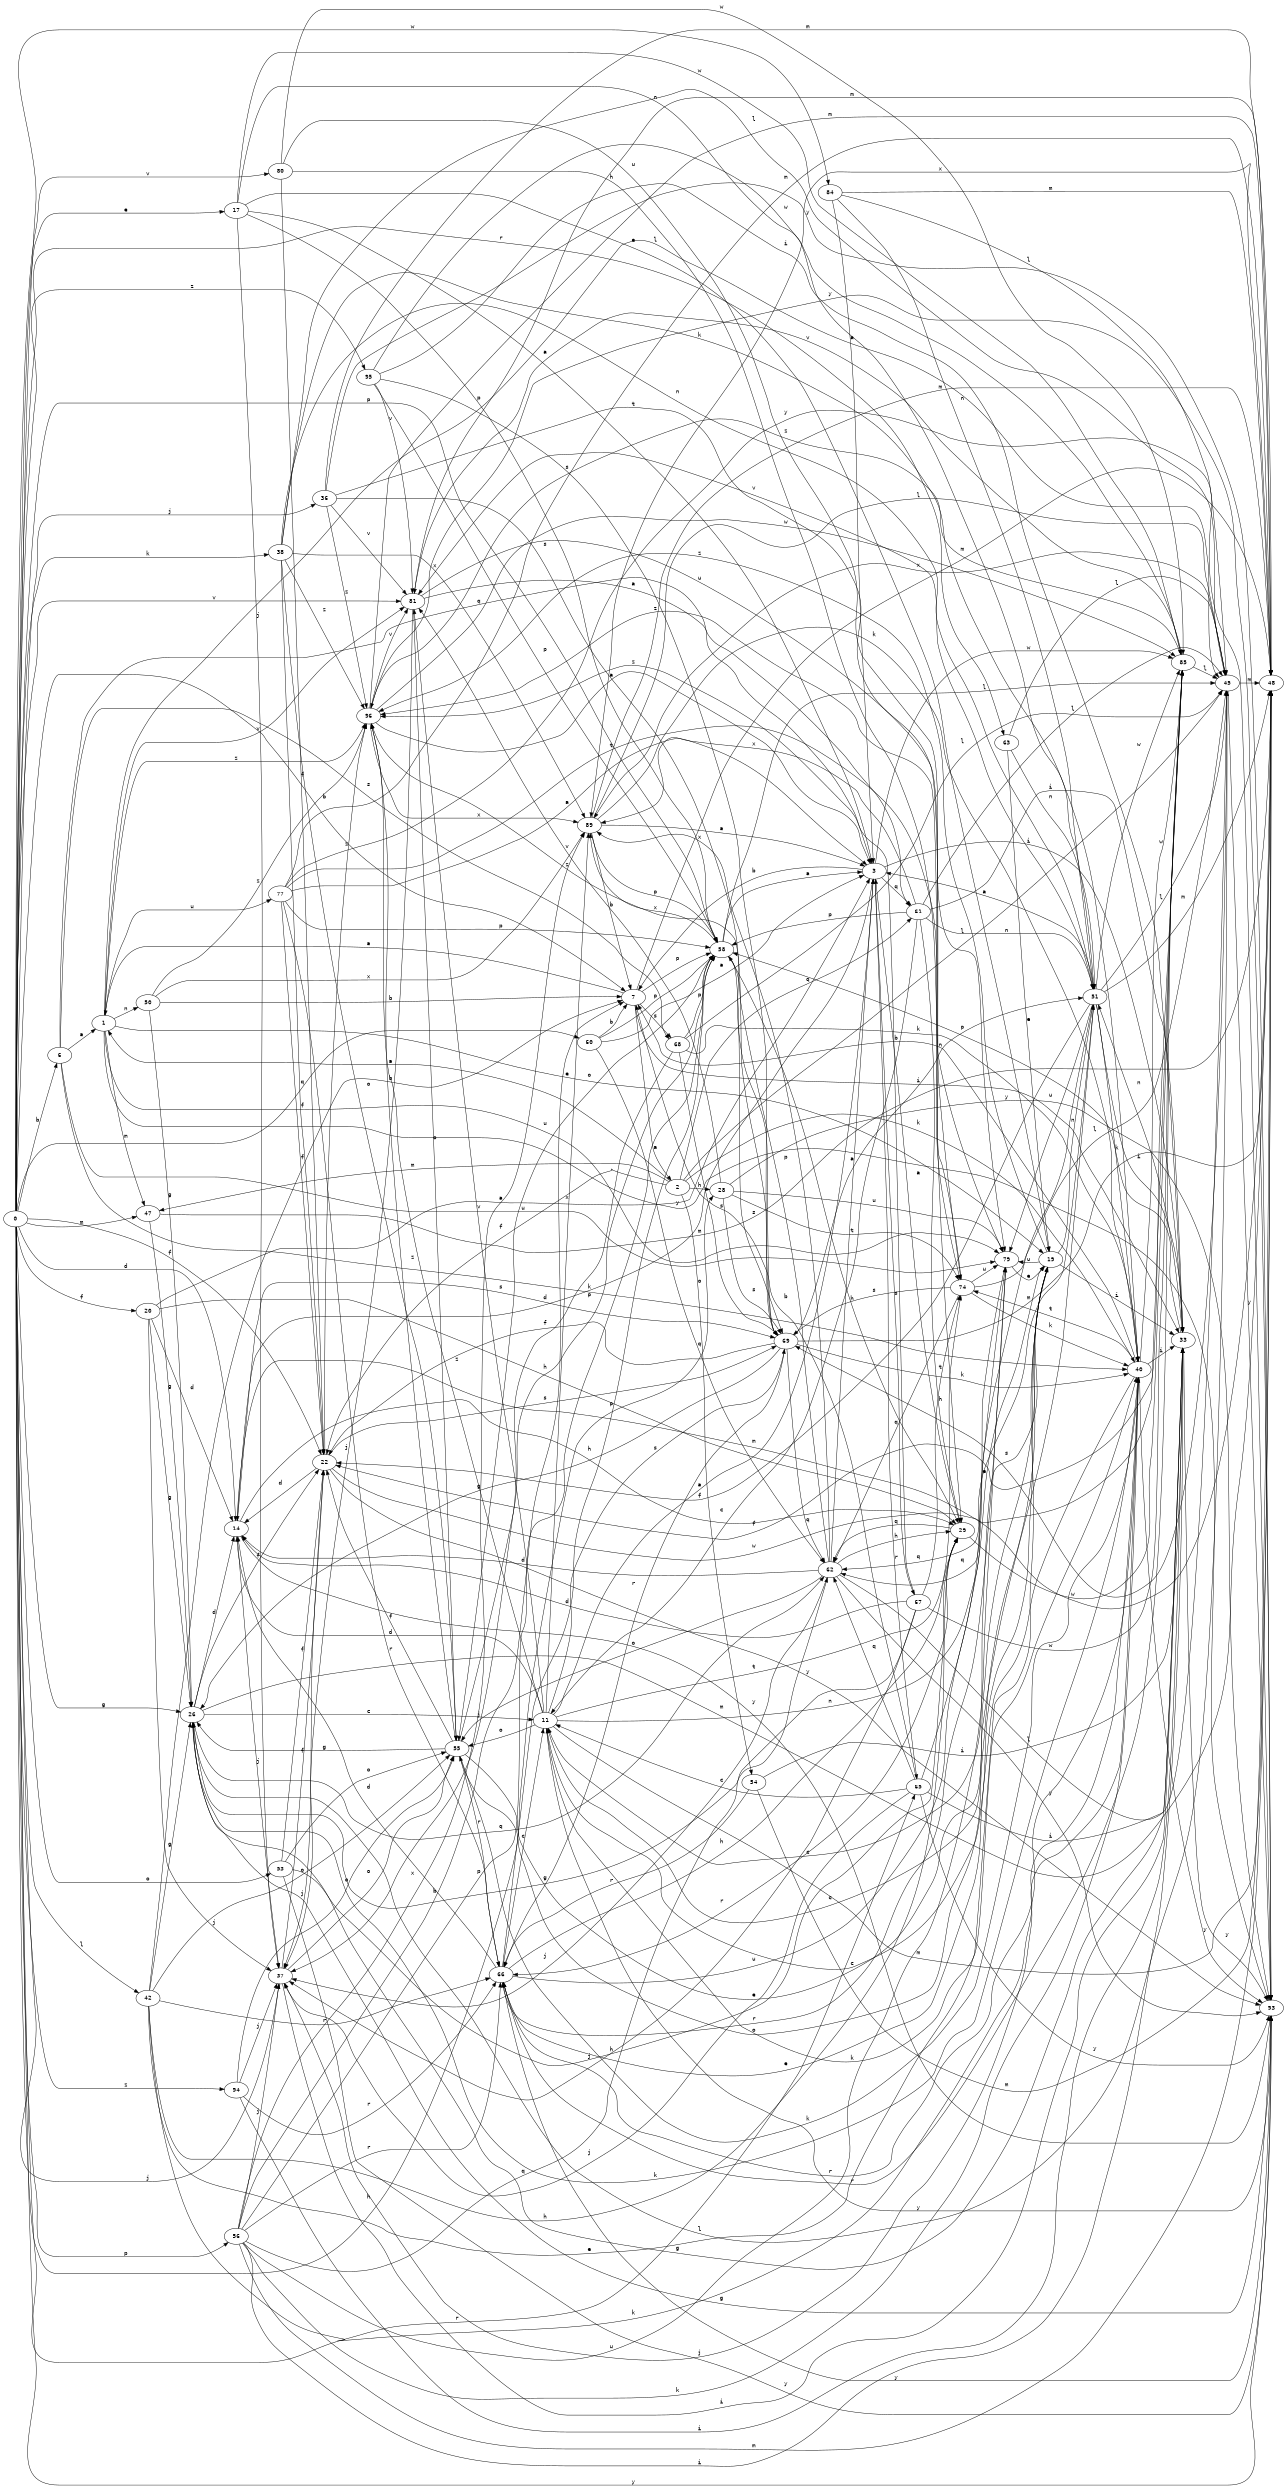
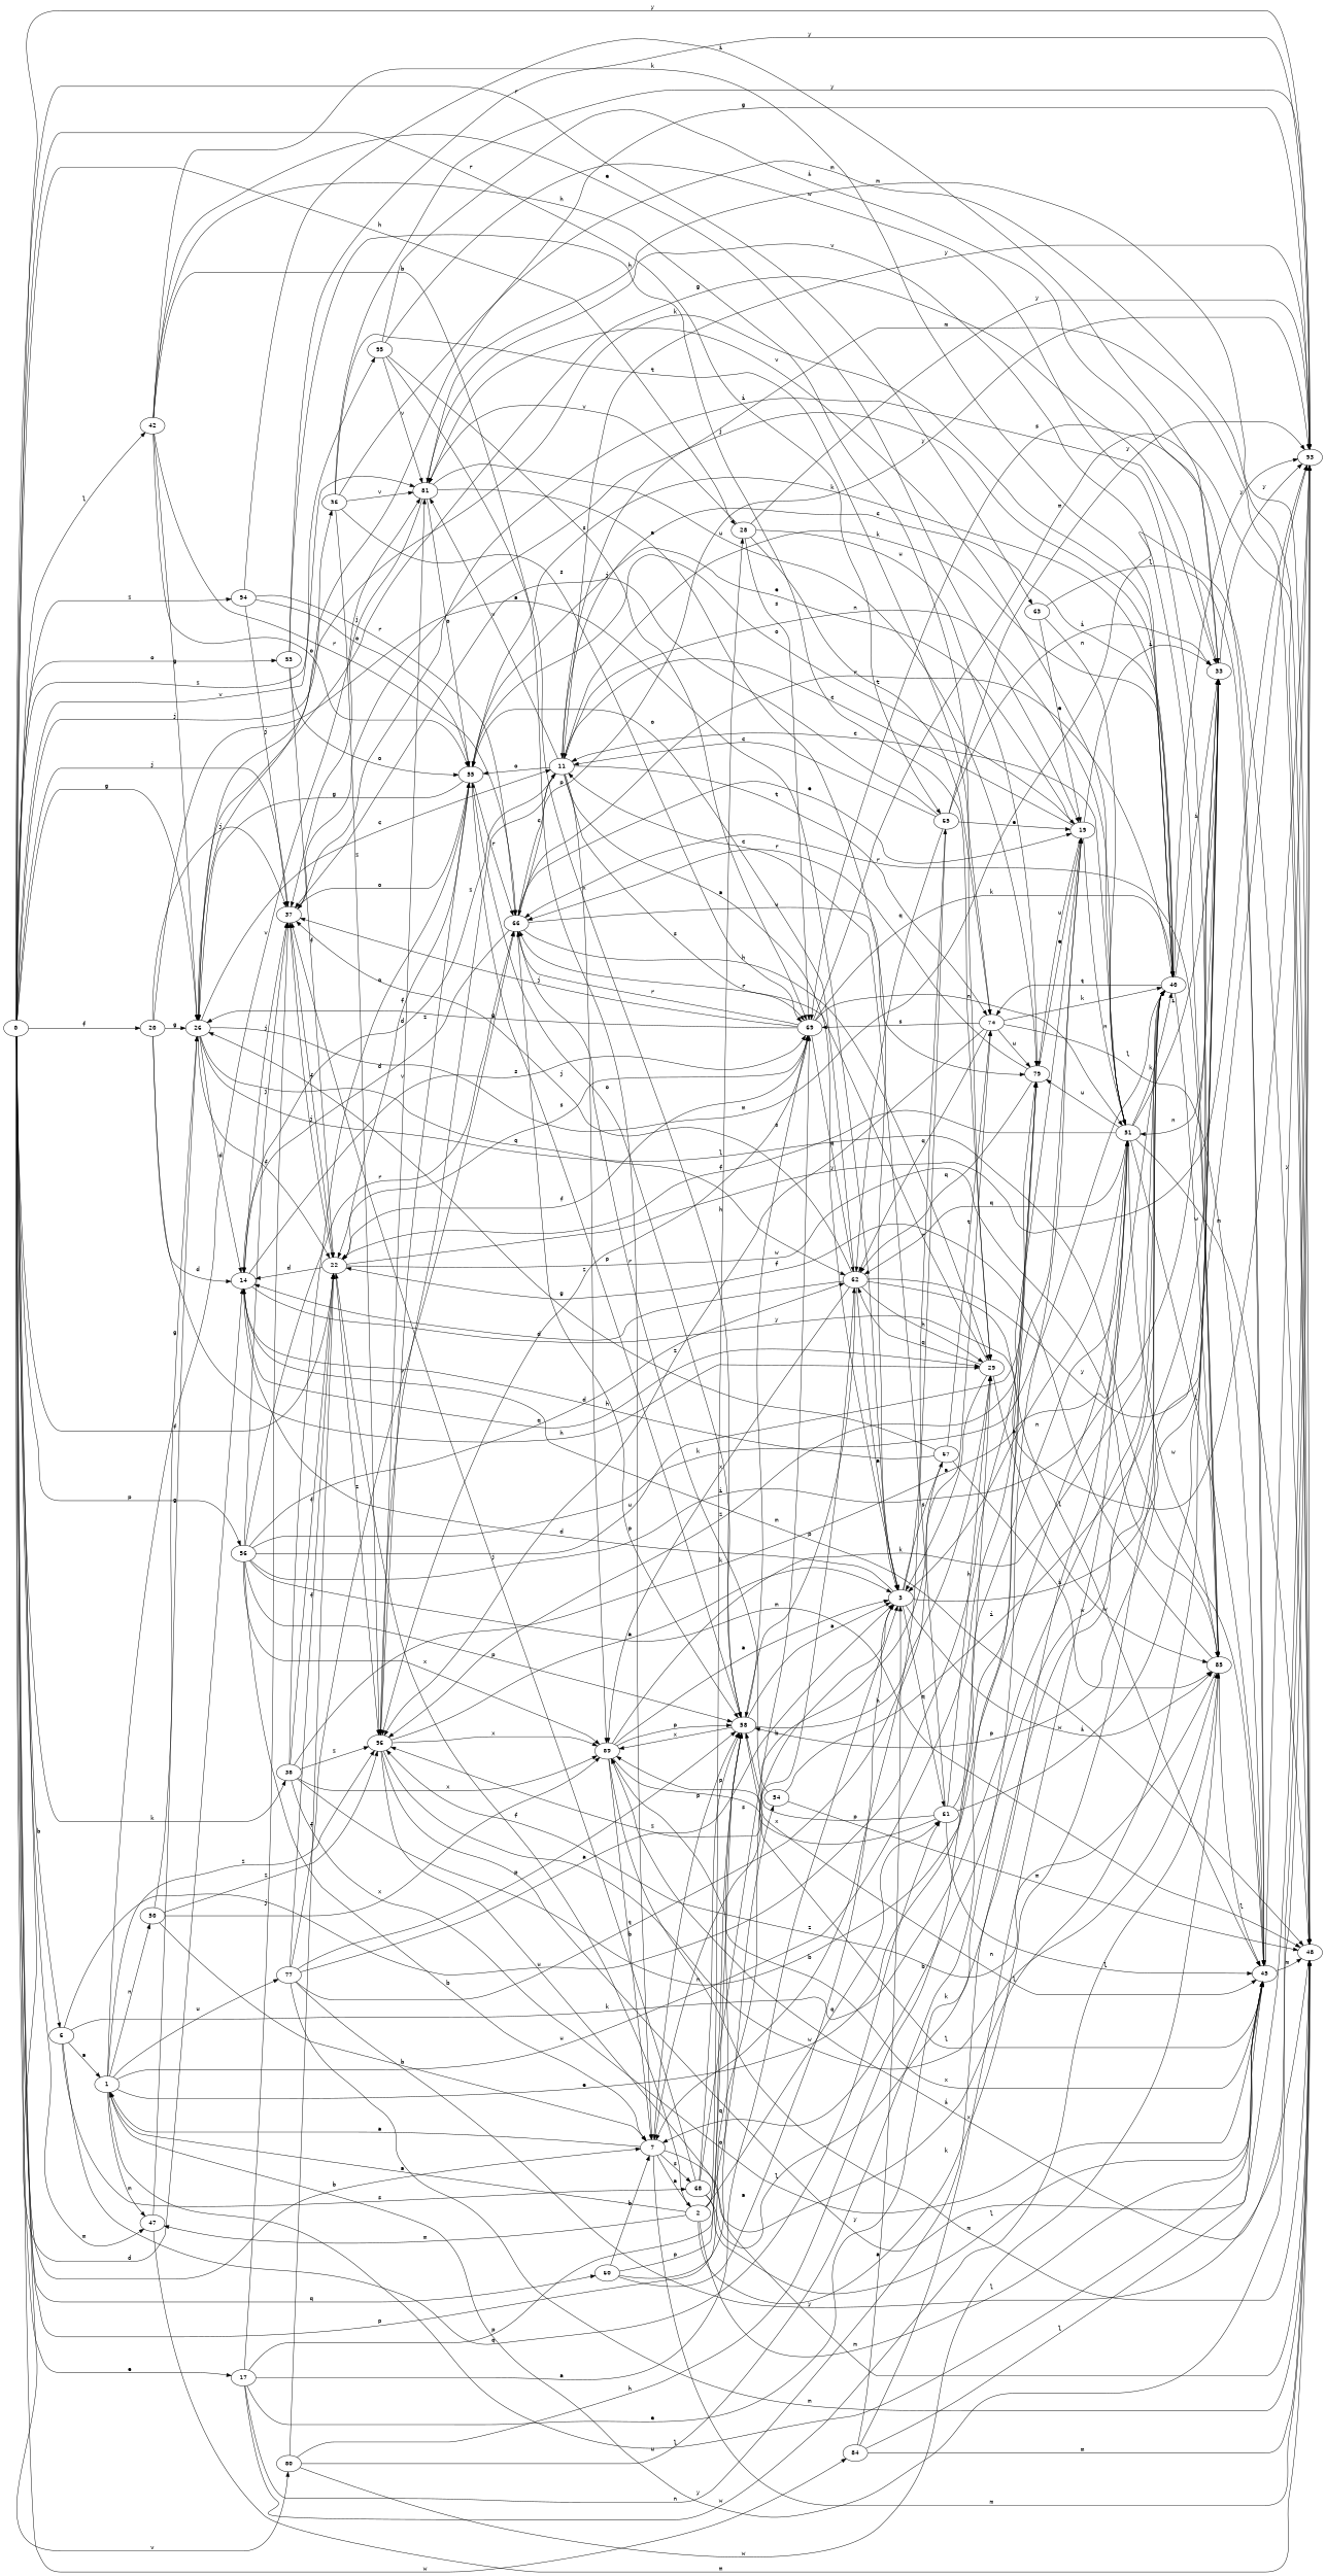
  strict digraph {
    fontname="DejaVu Sans Mono"
    rankdir=LR
    node [fontname="DejaVu Sans Mono"]
    edge [fontname="DejaVu Sans Mono"]
    0
    6
    7
    14
    17
    20
    22
    26
    28
    36
    37
    38
    42
    47
    53
    56
    58
    60
    63
    65
    80
    81
    84
    93
    94
    95
    1
    n28 [label=79]
    40
    61
    68
    2
    33
    48
    69
    29
    19
    3
    85
    51
    96
    45
    11
    62
    74
    55
    89
    66
    50
    77
    54
    67
    0 -> 6 [label=b]
    0 -> 7 [label=b]
    0 -> 14 [label=d]
    0 -> 17 [label=e]
    0 -> 20 [label=f]
    0 -> 22 [label=f]
    0 -> 26 [label=g]
    0 -> 28 [label=h]
    0 -> 36 [label=j]
    0 -> 37 [label=j]
    0 -> 38 [label=k]
    0 -> 42 [label=l]
    0 -> 47 [label=m]
    0 -> 53 [label=o]
    0 -> 56 [label=p]
    0 -> 58 [label=p]
    0 -> 60 [label=q]
    0 -> 63 [label=r]
    0 -> 65 [label=r]
    0 -> 80 [label=v]
    0 -> 81 [label=v]
    0 -> 84 [label=w]
    0 -> 93 [label=y]
    0 -> 94 [label=z]
    0 -> 95 [label=z]
    6 -> 1 [label=a]
    6 -> n28 [label=u]
    6 -> 40 [label=k]
    6 -> 61 [label=q]
    6 -> 68 [label=s]
    7 -> 58 [label=p]
    7 -> 1 [label=a]
    7 -> 68 [label=s]
    7 -> 2 [label=a]
    7 -> 33 [label=i]
    7 -> 48 [label=m]
    14 -> 37 [label=j]
    14 -> 93 [label=y]
    14 -> 48 [label=m]
    14 -> 69 [label=s]
    14 -> 29 [label=h]
    17 -> 37 [label=j]
    17 -> 58 [label=p]
    17 -> 19 [label=e]
    17 -> 3 [label=a]
    17 -> 85 [label=w]
    17 -> 51 [label=n]
    20 -> 14 [label=d]
    20 -> 26 [label=g]
    20 -> 37 [label=j]
    20 -> 29 [label=h]
    20 -> 3 [label=a]
    22 -> 14 [label=d]
    22 -> 37 [label=j]
    22 -> 93 [label=y]
    22 -> 69 [label=s]
    22 -> 85 [label=w]
    22 -> 96 [label=z]
    26 -> 14 [label=d]
    26 -> 22 [label=f]
    26 -> 40 [label=k]
    26 -> 48 [label=m]
    26 -> 45 [label=l]
    26 -> 11 [label=c]
    26 -> 62 [label=q]
    28 -> 81 [label=v]
    28 -> 93 [label=y]
    28 -> n28 [label=u]
    28 -> 69 [label=s]
    28 -> 74 [label=t]
    36 -> 81 [label=v]
    36 -> 93 [label=y]
    36 -> 48 [label=m]
    36 -> 69 [label=s]
    36 -> 96 [label=z]
    36 -> 74 [label=t]
    37 -> 22 [label=f]
    37 -> 33 [label=i]
    37 -> 55 [label=o]
    38 -> 22 [label=f]
    38 -> 40 [label=k]
    38 -> 51 [label=n]
    38 -> 96 [label=z]
    38 -> 45 [label=l]
    38 -> 55 [label=o]
    38 -> 89 [label=x]
    42 -> 7 [label=b]
    42 -> 26 [label=g]
    42 -> 40 [label=k]
    42 -> 29 [label=h]
    42 -> 19 [label=e]
    42 -> 55 [label=o]
    42 -> 66 [label=r]
    47 -> 26 [label=g]
    47 -> 48 [label=m]
    53 -> 22 [label=f]
    53 -> 93 [label=y]
    53 -> 29 [label=h]
    53 -> 55 [label=o]
    56 -> 7 [label=b]
    56 -> 37 [label=j]
    56 -> 58 [label=p]
    56 -> n28 [label=u]
    56 -> 40 [label=k]
    56 -> 33 [label=i]
    56 -> 48 [label=m]
    56 -> 62 [label=q]
    56 -> 89 [label=x]
    56 -> 66 [label=r]
    58 -> 69 [label=s]
    58 -> 29 [label=h]
    58 -> 3 [label=a]
    58 -> 45 [label=l]
    58 -> 55 [label=o]
    58 -> 89 [label=x]
    60 -> 7 [label=b]
    60 -> 58 [label=p]
    60 -> 3 [label=a]
    60 -> 62 [label=q]
    63 -> 19 [label=e]
    63 -> 51 [label=n]
    63 -> 45 [label=l]
    65 -> 7 [label=b]
    65 -> 37 [label=j]
    65 -> 93 [label=y]
    65 -> 33 [label=i]
    65 -> 19 [label=e]
    65 -> 11 [label=c]
    65 -> 62 [label=q]
    80 -> 22 [label=f]
    80 -> n28 [label=u]
    80 -> 29 [label=h]
    80 -> 85 [label=w]
    81 -> 37 [label=j]
    81 -> n28 [label=u]
    81 -> 48 [label=m]
    81 -> 3 [label=a]
    81 -> 55 [label=o]
    84 -> 48 [label=m]
    84 -> 3 [label=a]
    84 -> 51 [label=n]
    84 -> 45 [label=l]
    93 -> 26 [label=g]
    94 -> 37 [label=j]
    94 -> 33 [label=i]
    94 -> 55 [label=o]
    94 -> 66 [label=r]
    95 -> 58 [label=p]
    95 -> 81 [label=v]
    95 -> 33 [label=i]
    95 -> 69 [label=s]
    95 -> 85 [label=w]
    1 -> 47 [label=m]
    1 -> 81 [label=v]
    1 -> 93 [label=y]
    1 -> n28 [label=u]
    1 -> 19 [label=e]
    1 -> 96 [label=z]
    1 -> 45 [label=l]
    1 -> 50 [label=n]
    1 -> 77 [label=u]
    n28 -> 19 [label=e]
    n28 -> 62 [label=q]
    n28 -> 66 [label=r]
    40 -> 7 [label=b]
    40 -> 37 [label=j]
    40 -> 93 [label=y]
    40 -> 33 [label=i]
    40 -> 85 [label=w]
    40 -> 11 [label=c]
    40 -> 74 [label=t]
    40 -> 66 [label=r]
    61 -> 58 [label=p]
    61 -> 33 [label=i]
    61 -> 29 [label=h]
    61 -> 51 [label=n]
    61 -> 45 [label=l]
    61 -> 11 [label=c]
    61 -> 89 [label=x]
    68 -> 37 [label=j]
    68 -> 58 [label=p]
    68 -> 40 [label=k]
    68 -> 69 [label=s]
    68 -> 45 [label=l]
    2 -> 22 [label=f]
    2 -> 28 [label=h]
    2 -> 47 [label=m]
    2 -> 1 [label=a]
    2 -> 40 [label=k]
    2 -> 61 [label=q]
    2 -> 45 [label=l]
    2 -> 54 [label=o]
    33 -> 26 [label=g]
    33 -> 58 [label=p]
    33 -> 93 [label=y]
    33 -> 51 [label=n]
    48 -> 89 [label=x]
    69 -> 22 [label=f]
    69 -> 26 [label=g]
    69 -> 40 [label=k]
    69 -> 48 [label=m]
    69 -> 51 [label=n]
    69 -> 96 [label=z]
    69 -> 62 [label=q]
    69 -> 66 [label=r]
    29 -> 3 [label=a]
    29 -> 85 [label=w]
    29 -> 62 [label=q]
    29 -> 66 [label=r]
    19 -> n28 [label=u]
    19 -> 33 [label=i]
    19 -> 51 [label=n]
    19 -> 96 [label=z]
    19 -> 11 [label=c]
    19 -> 55 [label=o]
    3 -> 7 [label=b]
    3 -> 14 [label=d]
    3 -> 65 [label=r]
    3 -> 61 [label=q]
    3 -> 33 [label=i]
    3 -> 85 [label=w]
    3 -> 67 [label=s]
    85 -> 22 [label=f]
    85 -> 81 [label=v]
    85 -> 96 [label=z]
    85 -> 45 [label=l]
    85 -> 66 [label=r]
    51 -> 22 [label=f]
    51 -> 81 [label=v]
    51 -> n28 [label=u]
    51 -> 40 [label=k]
    51 -> 33 [label=i]
    51 -> 48 [label=m]
    51 -> 3 [label=a]
    51 -> 85 [label=w]
    51 -> 45 [label=l]
    51 -> 11 [label=c]
    51 -> 62 [label=q]
    96 -> 81 [label=v]
    96 -> 93 [label=y]
    96 -> 48 [label=m]
    96 -> 3 [label=a]
    96 -> 85 [label=w]
    96 -> 89 [label=x]
    45 -> 93 [label=y]
    45 -> 48 [label=m]
    45 -> 69 [label=s]
    45 -> 89 [label=x]
    11 -> 14 [label=d]
    11 -> 81 [label=v]
    11 -> 93 [label=y]
    11 -> 40 [label=k]
    11 -> 48 [label=m]
    11 -> 69 [label=s]
    11 -> 3 [label=a]
    11 -> 51 [label=n]
    11 -> 96 [label=z]
    11 -> 74 [label=t]
    11 -> 55 [label=o]
    11 -> 89 [label=x]
    62 -> 14 [label=d]
    62 -> 37 [label=j]
    62 -> 58 [label=p]
    62 -> 93 [label=y]
    62 -> 29 [label=h]
    62 -> 3 [label=a]
    62 -> 45 [label=l]
    62 -> 55 [label=o]
    62 -> 89 [label=x]
    74 -> n28 [label=u]
    74 -> 40 [label=k]
    74 -> 69 [label=s]
    74 -> 96 [label=z]
    74 -> 45 [label=l]
    74 -> 62 [label=q]
    55 -> 22 [label=f]
    55 -> 26 [label=g]
    55 -> 58 [label=p]
    55 -> 40 [label=k]
    55 -> 19 [label=e]
    55 -> 96 [label=z]
    55 -> 66 [label=r]
    89 -> 7 [label=b]
    89 -> 58 [label=p]
    89 -> 40 [label=k]
    89 -> 48 [label=m]
    89 -> 3 [label=a]
    89 -> 45 [label=l]
    66 -> 14 [label=d]
    66 -> 58 [label=p]
    66 -> 93 [label=y]
    66 -> n28 [label=u]
    66 -> 29 [label=h]
    66 -> 19 [label=e]
    66 -> 11 [label=c]
    50 -> 7 [label=b]
    50 -> 26 [label=g]
    50 -> 96 [label=z]
    50 -> 89 [label=x]
    77 -> 22 [label=f]
    77 -> 58 [label=p]
    77 -> 93 [label=y]
    77 -> 48 [label=m]
    77 -> 3 [label=a]
    77 -> 74 [label=t]
    77 -> 66 [label=r]
    54 -> 33 [label=i]
    54 -> 48 [label=m]
    54 -> 66 [label=r]
    67 -> 14 [label=d]
    67 -> 26 [label=g]
-   67 -> 37 [label=j]
+   69 -> 37 [label=j]
    67 -> 85 [label=w]
    67 -> 96 [label=z]
    67 -> 74 [label=t]
  }
